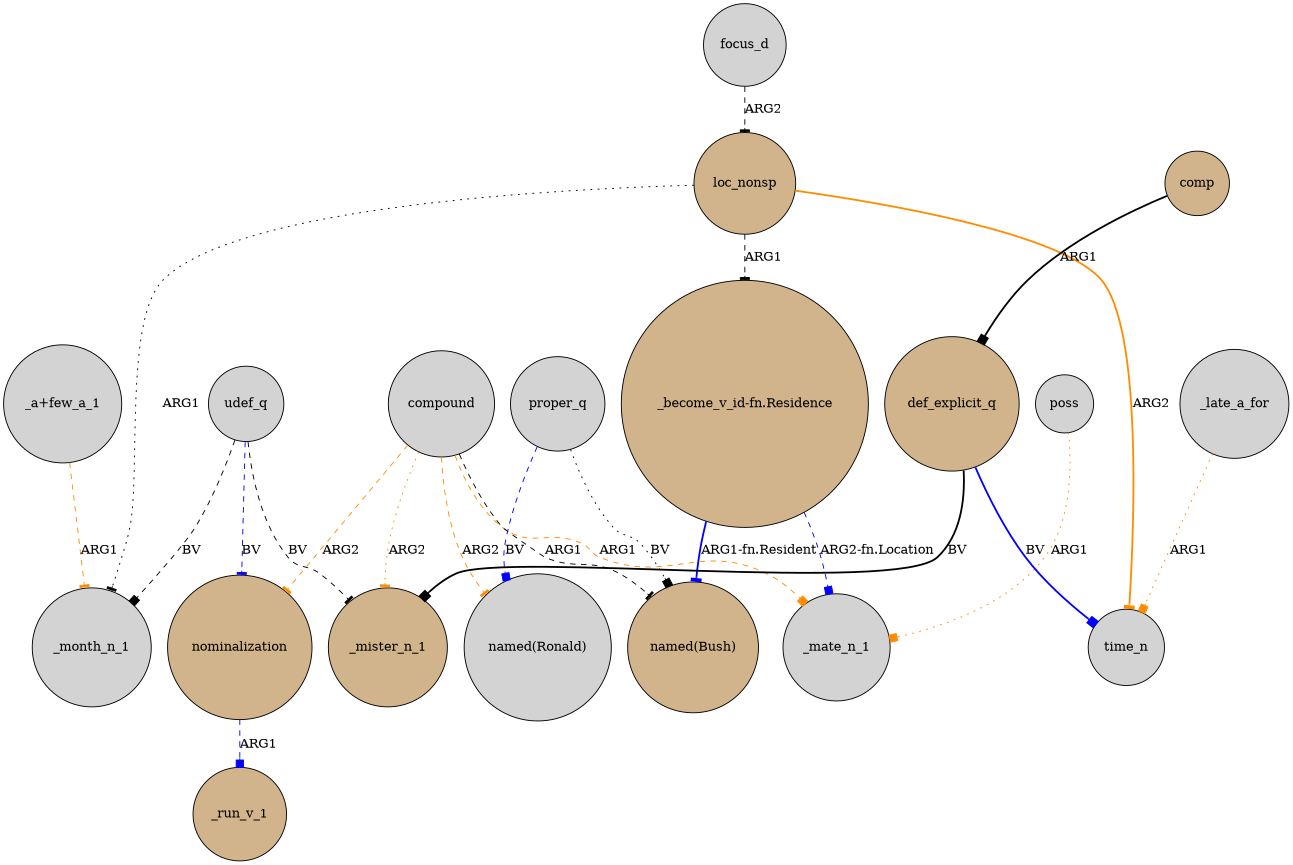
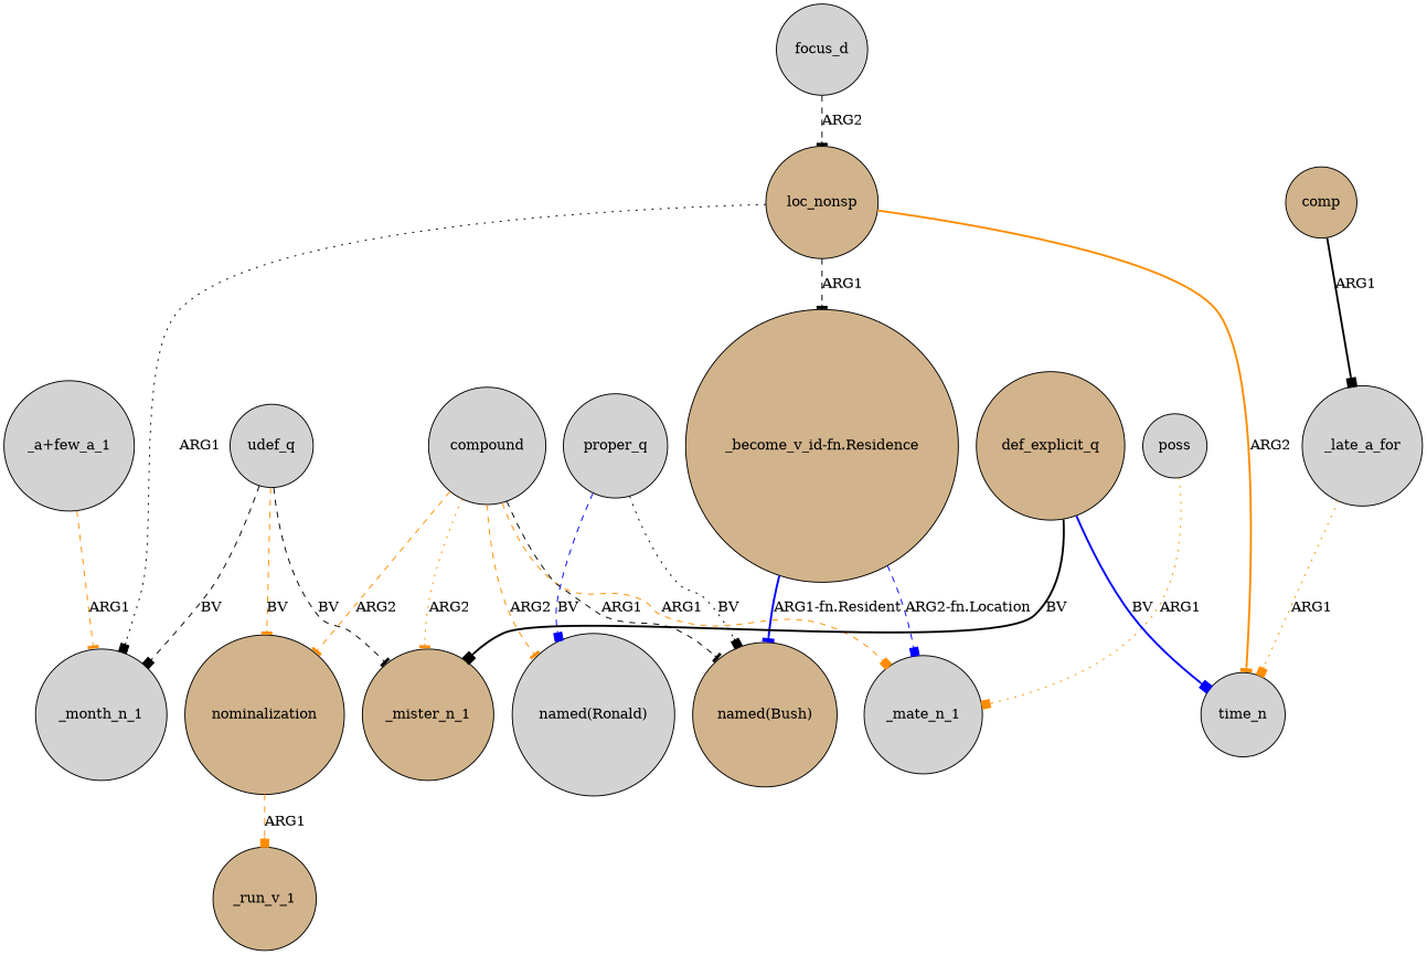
  digraph {
    node [fillcolor=lightgrey shape=circle style=filled]
    edge [arrowhead=tee color=black style=dashed]
    udef_q
    _month_n_1
    _mister_n_1 [fillcolor=tan]
    nominalization [fillcolor=tan]
    _run_v_1 [fillcolor=tan]
    compound
    _mate_n_1
    "named(Bush)" [fillcolor=tan]
    "named(Ronald)"
    "_become_v_id-fn.Residence" [fillcolor=tan]
    loc_nonsp [fillcolor=tan]
    focus_d
    time_n
    proper_q
    _late_a_for
    poss
    def_explicit_q [fillcolor=tan]
    comp [fillcolor=tan]
    "_a+few_a_1"
    udef_q -> _month_n_1 [arrowhead=box label=BV]
    udef_q -> _mister_n_1 [label=BV]
-   udef_q -> nominalization [color=blue label=BV]
-   nominalization -> _run_v_1 [arrowhead=box color=blue label=ARG1]
+   udef_q -> nominalization [color=darkorange label=BV]
+   nominalization -> _run_v_1 [arrowhead=box color=darkorange label=ARG1]
    compound -> _mister_n_1 [color=darkorange label=ARG2 style=dotted]
    compound -> nominalization [color=darkorange label=ARG2]
    compound -> _mate_n_1 [arrowhead=box color=darkorange label=ARG1]
    compound -> "named(Bush)" [label=ARG1]
    compound -> "named(Ronald)" [color=darkorange label=ARG2]
    "_become_v_id-fn.Residence" -> _mate_n_1 [arrowhead=box color=blue label="ARG2-fn.Location"]
    "_become_v_id-fn.Residence" -> "named(Bush)" [color=blue label="ARG1-fn.Resident" style=bold]
-   loc_nonsp -> _month_n_1 [label=ARG1 style=dotted]
+   loc_nonsp -> _month_n_1 [arrowhead=box label=ARG1 style=dotted]
    loc_nonsp -> "_become_v_id-fn.Residence" [label=ARG1]
    loc_nonsp -> time_n [color=darkorange label=ARG2 style=bold]
    focus_d -> loc_nonsp [label=ARG2]
    proper_q -> "named(Bush)" [arrowhead=box label=BV style=dotted]
    proper_q -> "named(Ronald)" [arrowhead=box color=blue label=BV]
    _late_a_for -> time_n [arrowhead=box color=darkorange label=ARG1 style=dotted]
    poss -> _mate_n_1 [arrowhead=box color=darkorange label=ARG1 style=dotted]
    def_explicit_q -> _mister_n_1 [arrowhead=box label=BV style=bold]
    def_explicit_q -> time_n [arrowhead=box color=blue label=BV style=bold]
-   comp -> def_explicit_q [arrowhead=box label=ARG1 style=bold]
+   comp -> _late_a_for [arrowhead=box label=ARG1 style=bold]
    "_a+few_a_1" -> _month_n_1 [color=darkorange label=ARG1]
  }
